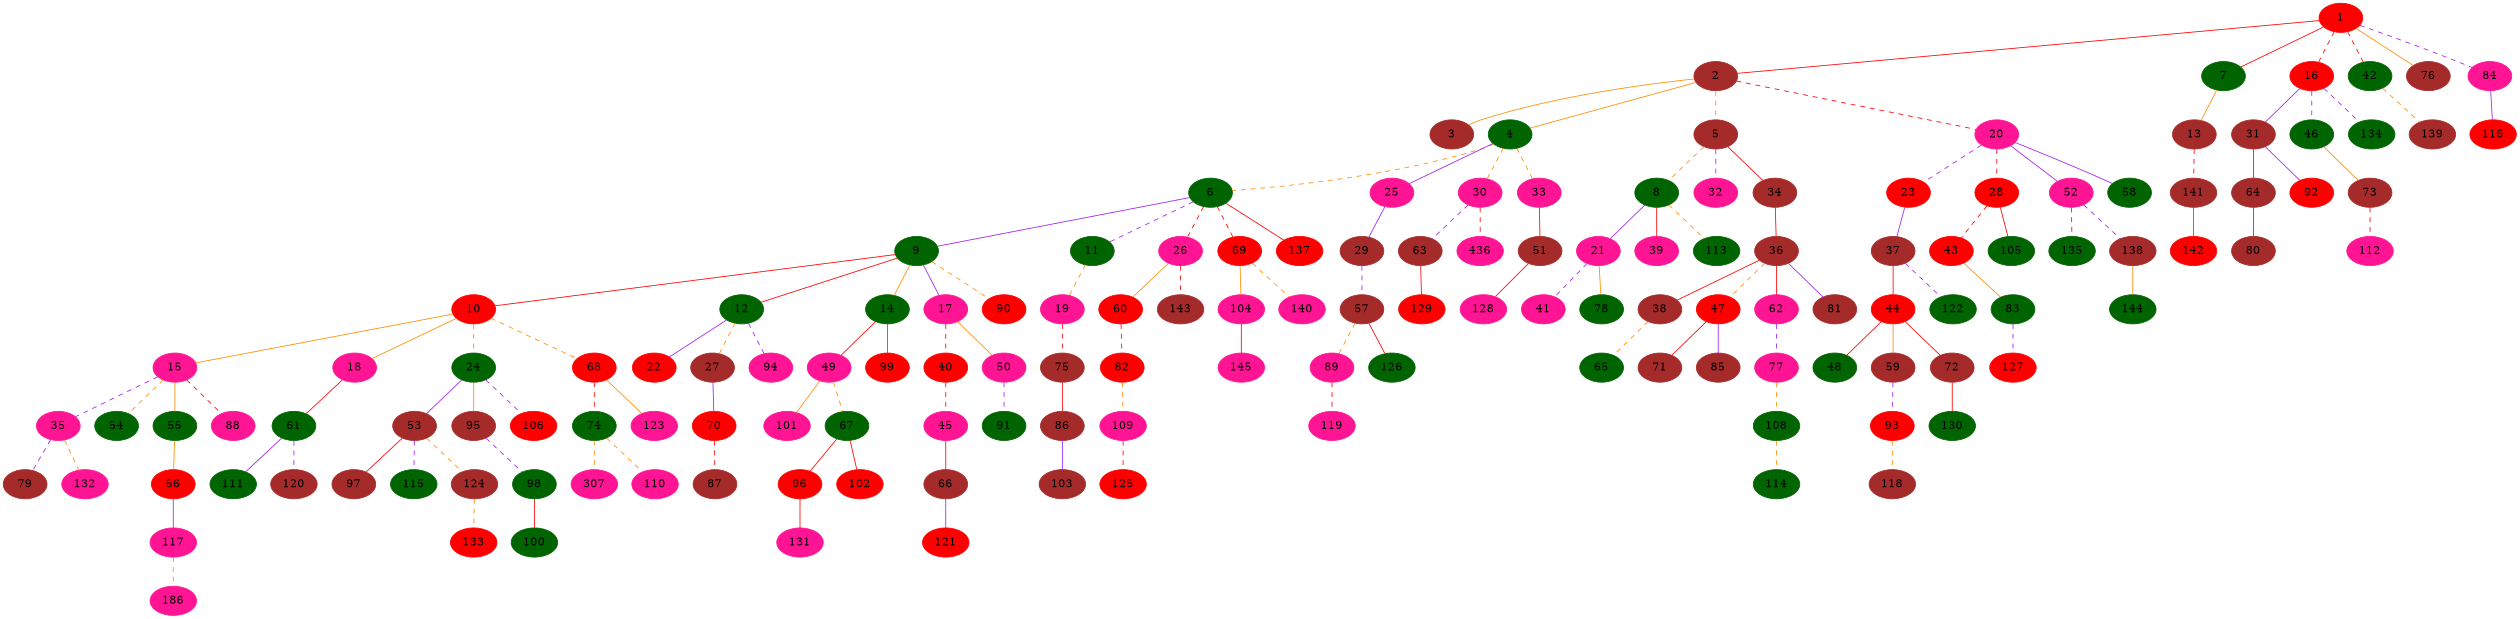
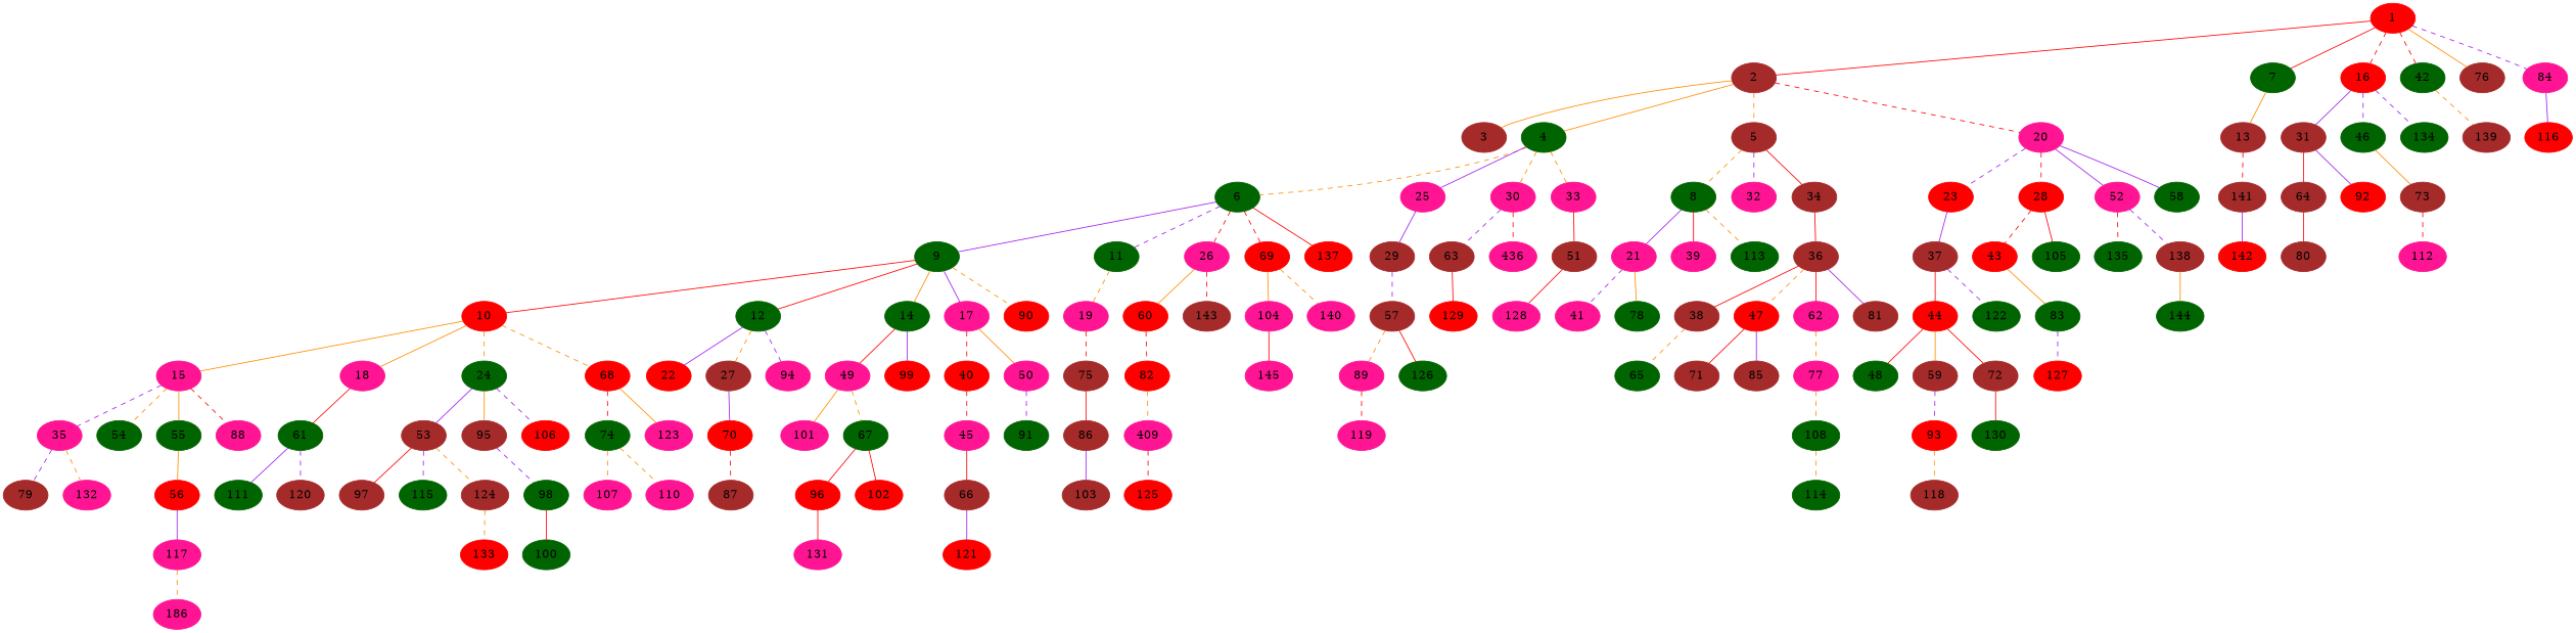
  graph {
    node [color=deeppink style=filled]
    edge [color=red style=solid]
    1 [color=red]
    2 [color=brown]
    7 [color=darkgreen]
    16 [color=red]
    42 [color=darkgreen]
    76 [color=brown]
    84
    3 [color=brown]
    4 [color=darkgreen]
    5 [color=brown]
    20
    13 [color=brown]
    31 [color=brown]
    46 [color=darkgreen]
    134 [color=darkgreen]
    139 [color=brown]
    116 [color=red]
    6 [color=darkgreen]
    25
    30
    33
    8 [color=darkgreen]
    32
    34 [color=brown]
    23 [color=red]
    28 [color=red]
    52
    58 [color=darkgreen]
    9 [color=darkgreen]
    11 [color=darkgreen]
    26
    69 [color=red]
    137 [color=red]
    29 [color=brown]
    63 [color=brown]
    n36 [label=436]
    51 [color=brown]
    21
    39
    113 [color=darkgreen]
    36 [color=brown]
    10 [color=red]
    12 [color=darkgreen]
    14 [color=darkgreen]
    17
    90 [color=red]
    19
    60 [color=red]
    143 [color=brown]
    104
    140
    141 [color=brown]
    41
    78 [color=darkgreen]
    15
    18
    24 [color=darkgreen]
    68 [color=red]
    22 [color=red]
    27 [color=brown]
    94
    49
    99 [color=red]
    40 [color=red]
    50
    35
    54 [color=darkgreen]
    55 [color=darkgreen]
    88
    61 [color=darkgreen]
    53 [color=brown]
    95 [color=brown]
    106 [color=red]
    74 [color=darkgreen]
    123
    75 [color=brown]
    70 [color=red]
    142 [color=red]
    101
    67 [color=darkgreen]
    79 [color=brown]
    132
    56 [color=red]
    64 [color=brown]
    92 [color=red]
    73 [color=brown]
    45
    91 [color=darkgreen]
    111 [color=darkgreen]
    120 [color=brown]
    86 [color=brown]
    37 [color=brown]
    43 [color=red]
    105 [color=darkgreen]
    135 [color=darkgreen]
    138 [color=brown]
    44 [color=red]
    122 [color=darkgreen]
    97 [color=brown]
    115 [color=darkgreen]
    124 [color=brown]
    98 [color=darkgreen]
    57 [color=brown]
    82 [color=red]
    87 [color=brown]
    83 [color=darkgreen]
    89
    126 [color=darkgreen]
    129 [color=red]
    80 [color=brown]
    128
    38 [color=brown]
    47 [color=red]
    62
    81 [color=brown]
    65 [color=darkgreen]
    71 [color=brown]
    85 [color=brown]
    77
    48 [color=darkgreen]
    59 [color=brown]
    72 [color=brown]
    66 [color=brown]
    127 [color=red]
    93 [color=red]
    130 [color=darkgreen]
    121 [color=red]
    112
    96 [color=red]
    102 [color=red]
    144 [color=darkgreen]
    133 [color=red]
    117
    n134 [label=186]
    119
    118 [color=brown]
-   109
+   109 [label=409]
    108 [color=darkgreen]
    131
-   107 [label=307]
+   107
    110
    145
    103 [color=brown]
    114 [color=darkgreen]
    125 [color=red]
    100 [color=darkgreen]
    1 -- 2
    1 -- 7
    1 -- 16 [style=dashed]
    1 -- 42 [style=dashed]
    1 -- 76 [color=darkorange]
    1 -- 84 [color=purple style=dashed]
    2 -- 3 [color=darkorange]
    2 -- 4 [color=darkorange]
    2 -- 5 [color=darkorange style=dashed]
    2 -- 20 [style=dashed]
    7 -- 13 [color=darkorange]
    16 -- 31 [color=purple]
    16 -- 46 [color=purple style=dashed]
    16 -- 134 [color=purple style=dashed]
    42 -- 139 [color=darkorange style=dashed]
    84 -- 116 [color=purple]
    4 -- 6 [color=darkorange style=dashed]
    4 -- 25 [color=purple]
    4 -- 30 [color=darkorange style=dashed]
    4 -- 33 [color=darkorange style=dashed]
    5 -- 8 [color=darkorange style=dashed]
    5 -- 32 [color=purple style=dashed]
    5 -- 34
    20 -- 23 [color=purple style=dashed]
    20 -- 28 [style=dashed]
    20 -- 52 [color=purple]
    20 -- 58 [color=purple]
    13 -- 141 [style=dashed]
    31 -- 64
    31 -- 92 [color=purple]
    46 -- 73 [color=darkorange]
    6 -- 9 [color=purple]
    6 -- 11 [color=purple style=dashed]
    6 -- 26 [style=dashed]
    6 -- 69 [style=dashed]
    6 -- 137
    25 -- 29 [color=purple]
    30 -- 63 [color=purple style=dashed]
    30 -- n36 [style=dashed]
    33 -- 51
    8 -- 21 [color=purple]
    8 -- 39
    8 -- 113 [color=darkorange style=dashed]
    34 -- 36
    23 -- 37 [color=purple]
    28 -- 43 [style=dashed]
    28 -- 105
    52 -- 135 [style=dashed]
    52 -- 138 [color=purple style=dashed]
    9 -- 10
    9 -- 12
    9 -- 14 [color=darkorange]
    9 -- 17 [color=purple]
    9 -- 90 [color=darkorange style=dashed]
    11 -- 19 [color=darkorange style=dashed]
    26 -- 60 [color=darkorange]
    26 -- 143 [style=dashed]
    69 -- 104 [color=darkorange]
    69 -- 140 [color=darkorange style=dashed]
    29 -- 57 [color=purple style=dashed]
    63 -- 129
    51 -- 128
    21 -- 41 [color=purple style=dashed]
    21 -- 78 [color=darkorange]
    36 -- 38
    36 -- 47 [color=darkorange style=dashed]
    36 -- 62
    36 -- 81 [color=purple]
    10 -- 15 [color=darkorange]
    10 -- 18 [color=darkorange]
    10 -- 24 [color=darkorange style=dashed]
    10 -- 68 [color=darkorange style=dashed]
    12 -- 22 [color=purple]
    12 -- 27 [color=darkorange style=dashed]
    12 -- 94 [color=purple style=dashed]
    14 -- 49
    14 -- 99 [color=purple]
    17 -- 40 [style=dashed]
    17 -- 50 [color=darkorange]
    19 -- 75 [style=dashed]
    60 -- 82 [style=dashed]
    104 -- 145
    141 -- 142 [color=purple]
    15 -- 35 [color=purple style=dashed]
    15 -- 54 [color=darkorange style=dashed]
    15 -- 55 [color=darkorange]
    15 -- 88 [style=dashed]
    18 -- 61
    24 -- 53 [color=purple]
    24 -- 95 [color=darkorange]
    24 -- 106 [color=purple style=dashed]
    68 -- 74 [style=dashed]
    68 -- 123 [color=darkorange]
    27 -- 70 [color=purple]
    49 -- 101 [color=darkorange]
    49 -- 67 [color=darkorange style=dashed]
    40 -- 45 [style=dashed]
    50 -- 91 [color=purple style=dashed]
    35 -- 79 [color=purple style=dashed]
    35 -- 132 [color=darkorange style=dashed]
    55 -- 56 [color=darkorange]
    61 -- 111 [color=purple]
    61 -- 120 [color=purple style=dashed]
    53 -- 97
    53 -- 115 [color=purple style=dashed]
    53 -- 124 [color=darkorange style=dashed]
    95 -- 98 [color=purple style=dashed]
    74 -- 107 [color=darkorange style=dashed]
    74 -- 110 [color=darkorange style=dashed]
    75 -- 86
    70 -- 87 [style=dashed]
    67 -- 96
    67 -- 102
    56 -- 117 [color=purple]
    64 -- 80
    73 -- 112 [style=dashed]
    45 -- 66
    86 -- 103 [color=purple]
    37 -- 44
    37 -- 122 [color=purple style=dashed]
    43 -- 83 [color=darkorange]
    138 -- 144 [color=darkorange]
    44 -- 48
    44 -- 59 [color=darkorange]
    44 -- 72
    124 -- 133 [color=darkorange style=dashed]
    98 -- 100
    57 -- 89 [color=darkorange style=dashed]
    57 -- 126
    82 -- 109 [color=darkorange style=dashed]
    83 -- 127 [color=purple style=dashed]
    89 -- 119 [style=dashed]
    38 -- 65 [color=darkorange style=dashed]
    47 -- 71
    47 -- 85 [color=purple]
-   62 -- 77 [color=purple style=dashed]
+   62 -- 77 [color=darkorange style=dashed]
    77 -- 108 [color=darkorange style=dashed]
    59 -- 93 [color=purple style=dashed]
    72 -- 130
    66 -- 121 [color=purple]
    93 -- 118 [color=darkorange style=dashed]
    96 -- 131
    117 -- n134 [color=darkorange style=dashed]
    109 -- 125 [style=dashed]
    108 -- 114 [color=darkorange style=dashed]
  }
